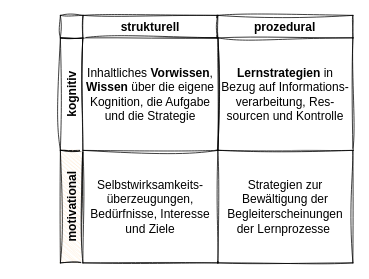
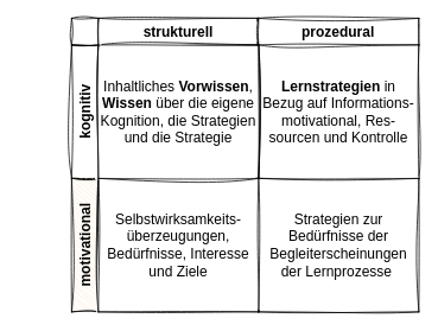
  <mxCell id="0" />
  <mxCell id="1" parent="0" />
  <mxCell id="2" value="&lt;b&gt;kognitiv&lt;/b&gt;" style="rounded=0;whiteSpace=wrap;html=1;rotation=-90;fontSize=16;sketch=1;curveFitting=1;jiggle=2;labelBackgroundColor=none;" vertex="1" parent="1"><mxGeometry x="20" y="110" width="150" height="30" as="geometry" /></mxCell>
  <mxCell id="3" value="&lt;b&gt;motivational&lt;/b&gt;" style="rounded=0;whiteSpace=wrap;html=1;rotation=-90;fontSize=16;sketch=1;curveFitting=1;jiggle=2;labelBackgroundColor=none;fillColor=#ffe6cc;" vertex="1" parent="1"><mxGeometry x="20" y="260" width="150" height="30" as="geometry" /></mxCell>
  <mxCell id="4" value="&lt;b&gt;prozedural&lt;/b&gt;" style="rounded=0;whiteSpace=wrap;html=1;rotation=0;fontSize=16;sketch=1;curveFitting=1;jiggle=2;labelBackgroundColor=none;" vertex="1" parent="1"><mxGeometry x="289" y="20" width="181" height="30" as="geometry" /></mxCell>
  <mxCell id="5" value="&lt;b&gt;strukturell&lt;/b&gt;" style="rounded=0;whiteSpace=wrap;html=1;rotation=0;fontSize=16;sketch=1;curveFitting=1;jiggle=2;labelBackgroundColor=none;" vertex="1" parent="1"><mxGeometry x="110" y="20" width="180" height="30" as="geometry" /></mxCell>
- <mxCell id="6" value="&lt;b&gt;Lernstrategien &lt;/b&gt;in &lt;br&gt;Bezug auf Informations-verarbeitung,&amp;nbsp;&lt;span style=&quot;background-color: initial;&quot;&gt;Res-sourcen und&amp;nbsp;&lt;/span&gt;&lt;span style=&quot;background-color: initial;&quot;&gt;Kontrolle&lt;/span&gt;" style="rounded=0;whiteSpace=wrap;html=1;fontSize=16;sketch=1;curveFitting=1;jiggle=2;labelBackgroundColor=none;" vertex="1" parent="1"><mxGeometry x="290" y="50" width="180" height="150" as="geometry" /></mxCell>
+ <mxCell id="6" value="&lt;b&gt;Lernstrategien &lt;/b&gt;in &lt;br&gt;Bezug auf Informations-motivational,&amp;nbsp;&lt;span style=&quot;background-color: initial;&quot;&gt;Res-sourcen und&amp;nbsp;&lt;/span&gt;&lt;span style=&quot;background-color: initial;&quot;&gt;Kontrolle&lt;/span&gt;" style="rounded=0;whiteSpace=wrap;html=1;fontSize=16;sketch=1;curveFitting=1;jiggle=2;labelBackgroundColor=none;" vertex="1" parent="1"><mxGeometry x="290" y="50" width="180" height="150" as="geometry" /></mxCell>
  <mxCell id="7" value="Selbstwirksamkeits-überzeugungen,&lt;br style=&quot;font-size: 16px;&quot;&gt;Bedürfnisse, Interesse und Ziele" style="rounded=0;whiteSpace=wrap;html=1;fontSize=16;sketch=1;curveFitting=1;jiggle=2;labelBackgroundColor=none;" vertex="1" parent="1"><mxGeometry x="110" y="200" width="180" height="150" as="geometry" /></mxCell>
- <mxCell id="8" value="Strategien zur Bewältigung der Begleiterscheinungen der Lernprozesse&amp;nbsp;" style="rounded=0;whiteSpace=wrap;html=1;fontSize=16;sketch=1;curveFitting=1;jiggle=2;labelBackgroundColor=none;" vertex="1" parent="1"><mxGeometry x="290" y="200" width="180" height="150" as="geometry" /></mxCell>
- <mxCell id="9" value="Inhaltliches &lt;b&gt;Vorwissen&lt;/b&gt;, &lt;b&gt;Wissen &lt;/b&gt;über die eigene Kognition, die Aufgabe und die Strategie" style="rounded=0;whiteSpace=wrap;html=1;fontSize=16;sketch=1;curveFitting=1;jiggle=2;labelBackgroundColor=none;" vertex="1" parent="1"><mxGeometry x="110" y="50" width="180" height="150" as="geometry" /></mxCell>
+ <mxCell id="8" value="Strategien zur Bedürfnisse der Begleiterscheinungen der Lernprozesse&amp;nbsp;" style="rounded=0;whiteSpace=wrap;html=1;fontSize=16;sketch=1;curveFitting=1;jiggle=2;labelBackgroundColor=none;" vertex="1" parent="1"><mxGeometry x="290" y="200" width="180" height="150" as="geometry" /></mxCell>
+ <mxCell id="9" value="Inhaltliches &lt;b&gt;Vorwissen&lt;/b&gt;, &lt;b&gt;Wissen &lt;/b&gt;über die eigene Kognition, die Strategien und die Strategie" style="rounded=0;whiteSpace=wrap;html=1;fontSize=16;sketch=1;curveFitting=1;jiggle=2;labelBackgroundColor=none;" vertex="1" parent="1"><mxGeometry x="110" y="50" width="180" height="150" as="geometry" /></mxCell>
  <mxCell id="10" value="" style="rounded=0;whiteSpace=wrap;html=1;sketch=1;curveFitting=1;jiggle=2;labelBackgroundColor=none;" vertex="1" parent="1"><mxGeometry x="80" y="20" width="30" height="30" as="geometry" /></mxCell>
